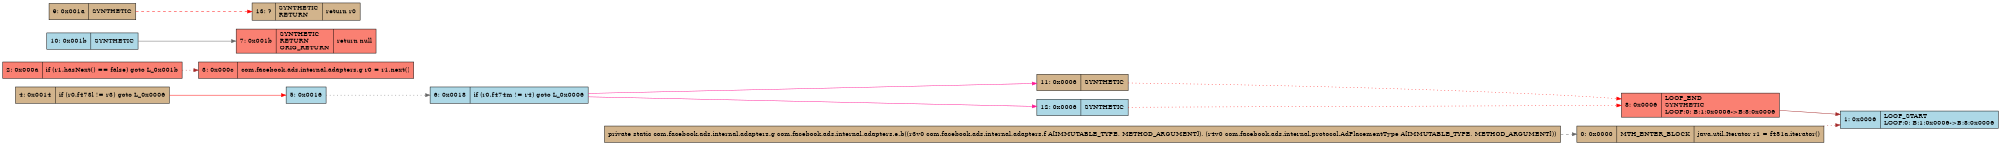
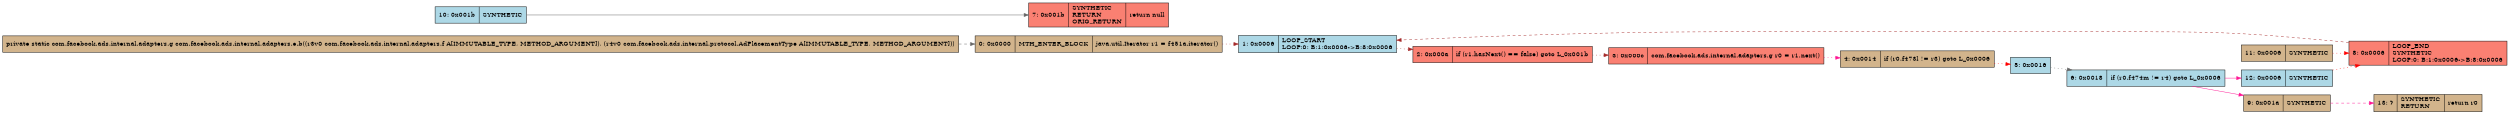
  digraph {
    rankdir=LR
    node [fillcolor=tan shape=record style=filled]
    edge [color=brown style=dotted]
    n1 [label="{0\:\ 0x0000|MTH_ENTER_BLOCK\l|java.util.Iterator r1 = f451a.iterator()\l}"]
    n2 [fillcolor=lightblue label="{1\:\ 0x0006|LOOP_START\lLOOP:0: B:1:0x0006\-\>B:8:0x0006\l}"]
    n3 [fillcolor=salmon label="{2\:\ 0x000a|if (r1.hasNext() == false) goto L_0x001b\l}"]
    n4 [fillcolor=salmon label="{3\:\ 0x000c|com.facebook.ads.internal.adapters.g r0 = r1.next()\l}"]
    n5 [label="{4\:\ 0x0014|if (r0.f473l != r3) goto L_0x0006\l}"]
    n6 [fillcolor=lightblue label="{10\:\ 0x001b|SYNTHETIC\l}"]
    n7 [fillcolor=salmon label="{7\:\ 0x001b|SYNTHETIC\lRETURN\lORIG_RETURN\l|return null\l}"]
    n8 [fillcolor=lightblue label="{5\:\ 0x0016}"]
    n9 [fillcolor=lightblue label="{6\:\ 0x0018|if (r0.f474m != r4) goto L_0x0006\l}"]
    n10 [label="{11\:\ 0x0006|SYNTHETIC\l}"]
    n11 [fillcolor=salmon label="{8\:\ 0x0006|LOOP_END\lSYNTHETIC\lLOOP:0: B:1:0x0006\-\>B:8:0x0006\l}"]
    n12 [label="{9\:\ 0x001a|SYNTHETIC\l}"]
    n13 [fillcolor=lightblue label="{12\:\ 0x0006|SYNTHETIC\l}"]
    n14 [label="{13\:\ ?|SYNTHETIC\lRETURN\l|return r0\l}"]
    n15 [label="{private static com.facebook.ads.internal.adapters.g com.facebook.ads.internal.adapters.e.b((r3v0 com.facebook.ads.internal.adapters.f A[IMMUTABLE_TYPE, METHOD_ARGUMENT]), (r4v0 com.facebook.ads.internal.protocol.AdPlacementType A[IMMUTABLE_TYPE, METHOD_ARGUMENT])) }"]
    n1 -> n2
+   n2 -> n3
    n3 -> n4
-   n5 -> n8 [color=red style=solid]
+   n4 -> n5 [color=deeppink]
+   n5 -> n8 [color=red]
    n6 -> n7 [color=gray40 style=solid]
    n8 -> n9 [color=gray40]
-   n9 -> n10 [color=deeppink style=solid]
+   n9 -> n12 [color=deeppink style=solid]
    n9 -> n13 [color=deeppink style=solid]
    n10 -> n11 [color=red]
-   n11 -> n2 [style=solid]
-   n12 -> n14 [color=red style=dashed]
+   n11 -> n2 [style=dashed]
+   n12 -> n14 [color=deeppink style=dashed]
    n13 -> n11 [color=red]
    n15 -> n1 [color=gray40 style=dashed]
  }
